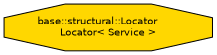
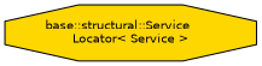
  digraph {
    rankdir=LR
-   n1 [color=black fillcolor=gold fontname=Helvetica fontsize=10 height=0.2 label="base::structural::Locator\lLocator\< Service \>" shape=octagon style=filled width=0.4]
+   n1 [color=black fillcolor=gold fontname=Helvetica fontsize=10 height=0.2 label="base::structural::Service\lLocator\< Service \>" shape=octagon style=filled width=0.4]
  }
